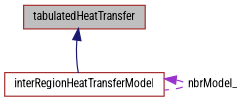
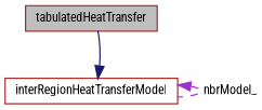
  digraph {
    fontname="Roboto Condensed"
    node [color=brown fontname="Roboto Condensed" fontsize=10 shape=record]
    edge [dir=back fontname="Roboto Condensed" fontsize=10 labelfontname=Helvetica labelfontsize=10]
    n1 [fillcolor=grey75 fontcolor=black height=0.2 label=tabulatedHeatTransfer style=filled width=0.4]
    n2 [height=0.2 label=interRegionHeatTransferModel width=0.4]
-   n1 -> n2 [color=midnightblue style=solid]
+   n2 -> n1 [color=midnightblue style=solid]
    n2 -> n2 [color=darkorchid3 label=" nbrModel_" style=dashed]
  }
